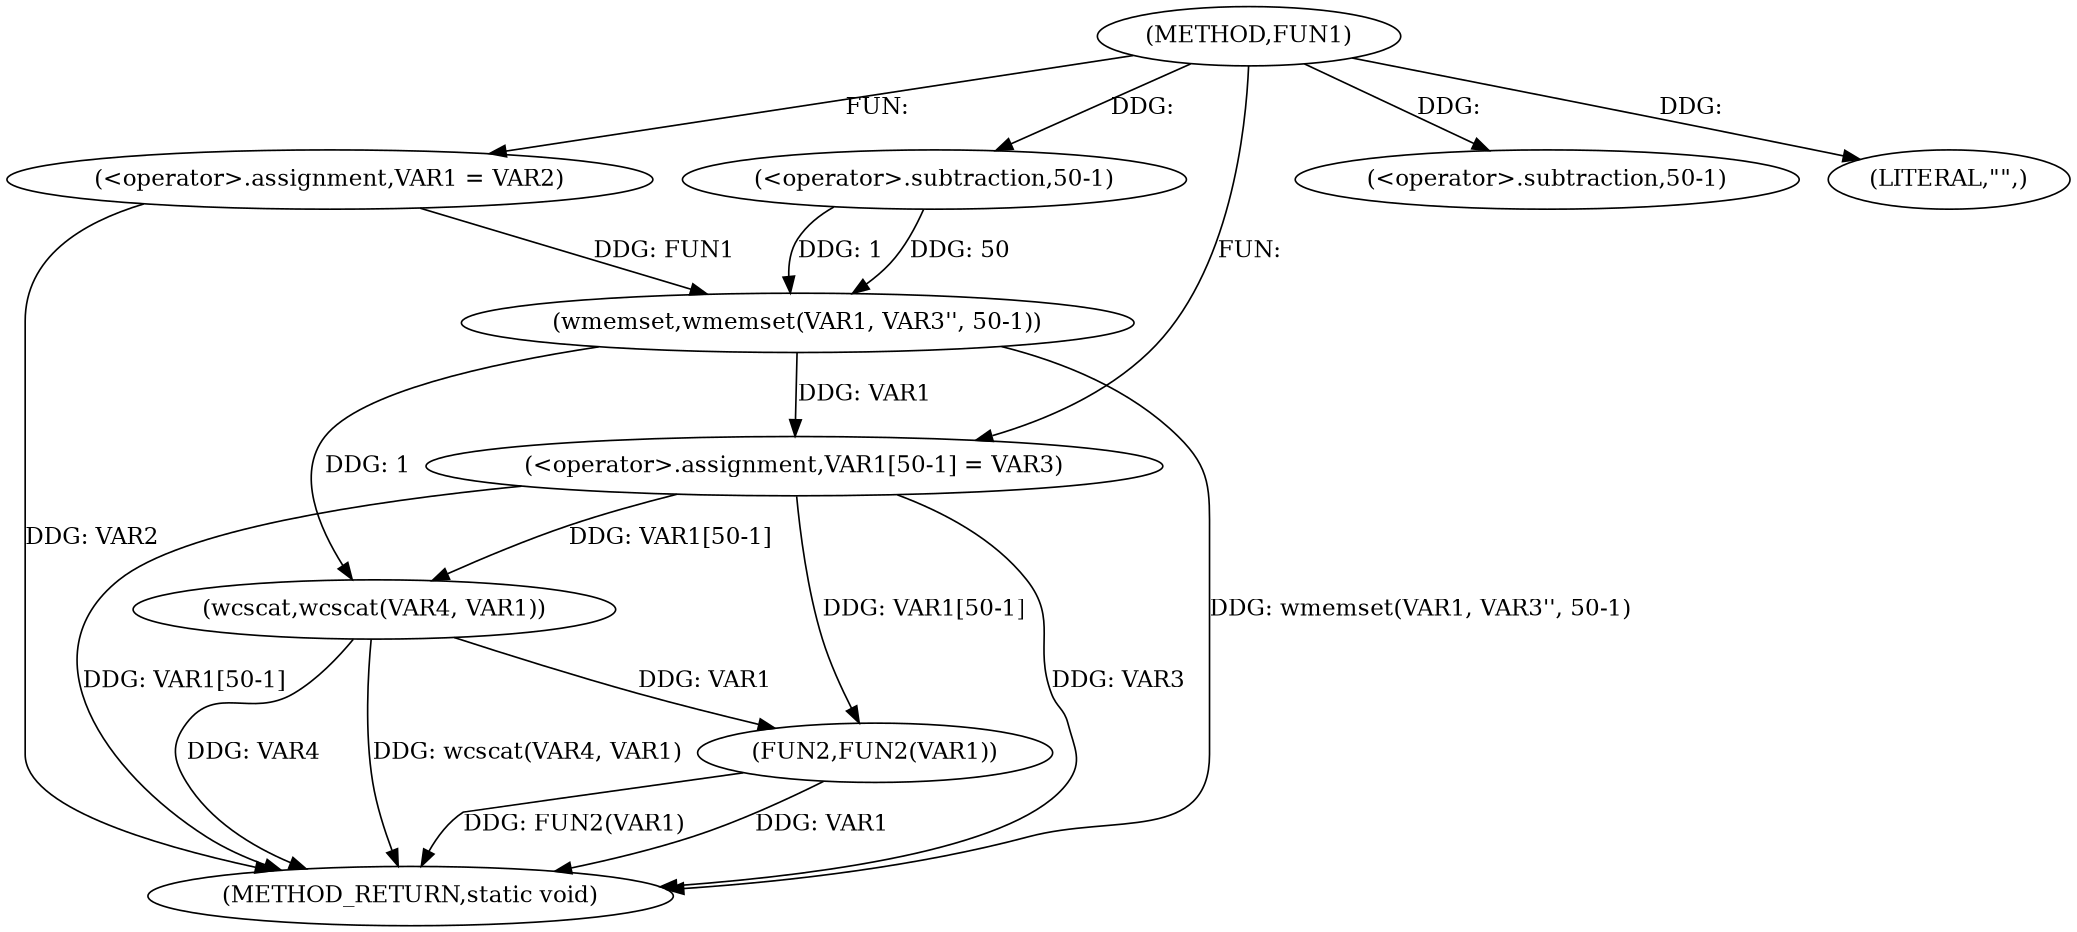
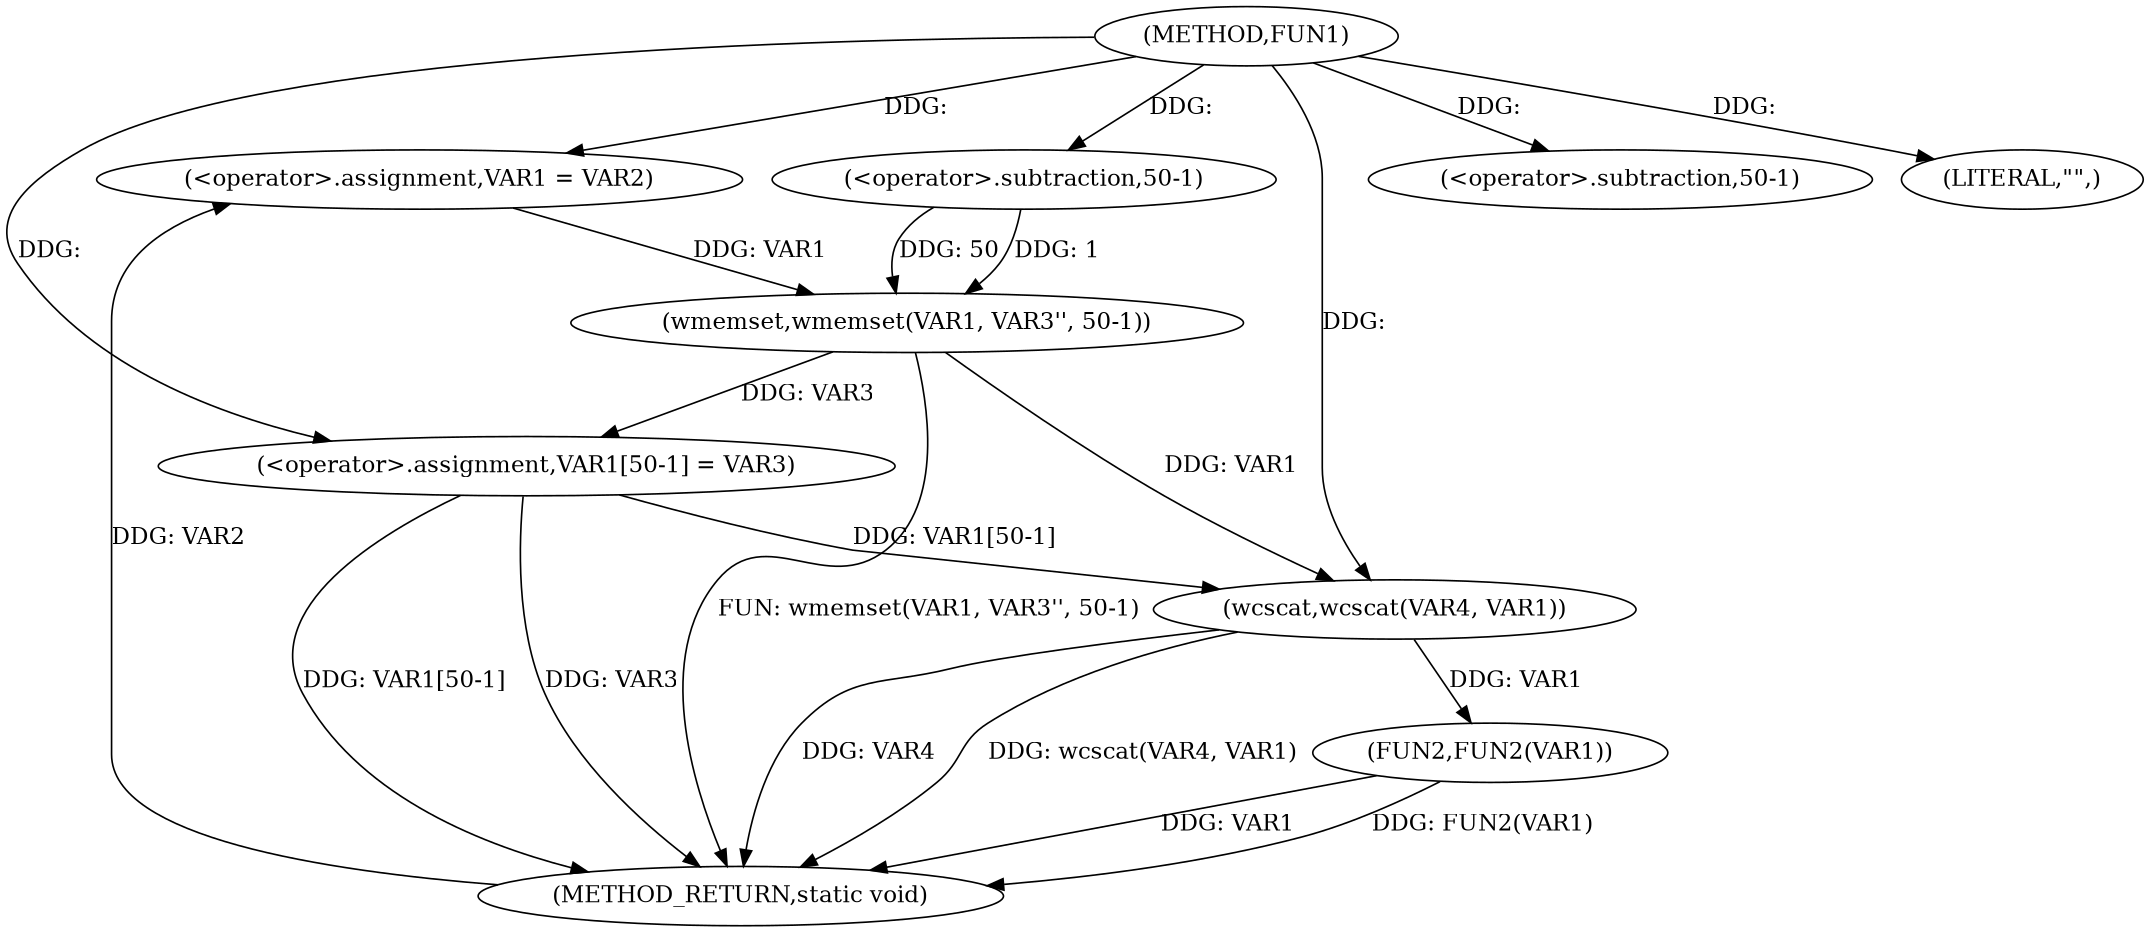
  digraph {
    n1 [label="(METHOD,FUN1)"]
    n2 [label="(<operator>.assignment,VAR1 = VAR2)"]
    n3 [label="(<operator>.subtraction,50-1)"]
    n4 [label="(<operator>.assignment,VAR1[50-1] = VAR3)"]
    n5 [label="(<operator>.subtraction,50-1)"]
    n6 [label="(LITERAL,\"\",)"]
    n7 [label="(wcscat,wcscat(VAR4, VAR1))"]
    n8 [label="(wmemset,wmemset(VAR1, VAR3'', 50-1))"]
    n9 [label="(METHOD_RETURN,static void)"]
    n10 [label="(FUN2,FUN2(VAR1))"]
-   n1 -> n2 [label="FUN: "]
+   n1 -> n2 [label="DDG: "]
    n1 -> n3 [label="DDG: "]
-   n1 -> n4 [label="FUN: "]
+   n1 -> n4 [label="DDG: "]
    n1 -> n5 [label="DDG: "]
    n1 -> n6 [label="DDG: "]
-   n2 -> n8 [label="DDG: FUN1"]
-   n2 -> n9 [label="DDG: VAR2"]
+   n1 -> n7 [label="DDG: "]
+   n2 -> n8 [label="DDG: VAR1"]
+   n9 -> n2 [label="DDG: VAR2"]
    n3 -> n8 [label="DDG: 50"]
    n3 -> n8 [label="DDG: 1"]
    n4 -> n7 [label="DDG: VAR1[50-1]"]
    n4 -> n9 [label="DDG: VAR1[50-1]"]
    n4 -> n9 [label="DDG: VAR3"]
-   n4 -> n10 [label="DDG: VAR1[50-1]"]
    n7 -> n9 [label="DDG: VAR4"]
    n7 -> n9 [label="DDG: wcscat(VAR4, VAR1)"]
    n7 -> n10 [label="DDG: VAR1"]
-   n8 -> n4 [label="DDG: VAR1"]
-   n8 -> n7 [label="DDG: 1"]
-   n8 -> n9 [label="DDG: wmemset(VAR1, VAR3'', 50-1)"]
+   n8 -> n4 [label="DDG: VAR3"]
+   n8 -> n7 [label="DDG: VAR1"]
+   n8 -> n9 [label="FUN: wmemset(VAR1, VAR3'', 50-1)"]
    n10 -> n9 [label="DDG: VAR1"]
    n10 -> n9 [label="DDG: FUN2(VAR1)"]
  }
